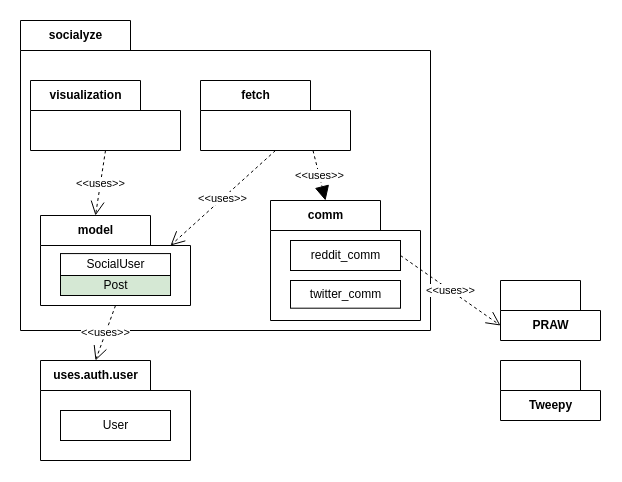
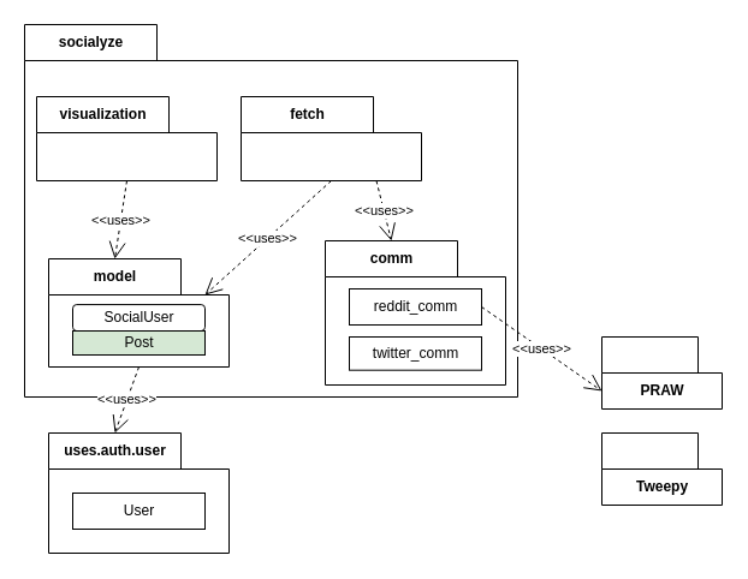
  <mxCell id="0" />
  <mxCell id="1" parent="0" />
  <mxCell id="2" value="socialyze" style="shape=folder;fontStyle=1;tabWidth=110;tabHeight=30;tabPosition=left;html=1;boundedLbl=1;labelInHeader=1;" vertex="1" parent="1"><mxGeometry x="20" y="20" width="410" height="310" as="geometry" /></mxCell>
  <mxCell id="3" value="comm" style="shape=folder;fontStyle=1;tabWidth=110;tabHeight=30;tabPosition=left;html=1;boundedLbl=1;labelInHeader=1;" vertex="1" parent="1"><mxGeometry x="270" y="200" width="150" height="120" as="geometry" /></mxCell>
  <mxCell id="4" value="reddit_comm" style="html=1;" vertex="1" parent="3"><mxGeometry width="110" height="30" relative="1" as="geometry"><mxPoint x="20" y="40" as="offset" /></mxGeometry></mxCell>
  <mxCell id="5" value="twitter_comm" style="html=1;" vertex="1" parent="3"><mxGeometry x="20" y="79.996" width="110" height="27.692" as="geometry" /></mxCell>
  <mxCell id="6" value="PRAW" style="shape=folder;fontStyle=1;tabWidth=80;tabHeight=30;tabPosition=left;html=1;boundedLbl=1;" vertex="1" parent="1"><mxGeometry x="500" y="280" width="100" height="60" as="geometry" /></mxCell>
  <mxCell id="7" value="Tweepy" style="shape=folder;fontStyle=1;tabWidth=80;tabHeight=30;tabPosition=left;html=1;boundedLbl=1;" vertex="1" parent="1"><mxGeometry x="500" y="360" width="100" height="60" as="geometry" /></mxCell>
  <mxCell id="8" value="&amp;lt;&amp;lt;uses&amp;gt;&amp;gt;" style="endArrow=open;endSize=12;dashed=1;html=1;entryX=0;entryY=0;entryDx=0;entryDy=45;entryPerimeter=0;exitX=1;exitY=0.5;exitDx=0;exitDy=0;" edge="1" parent="1" source="4" target="6"><mxGeometry width="160" relative="1" as="geometry"><mxPoint x="270" y="220" as="sourcePoint" /><mxPoint x="430" y="220" as="targetPoint" /></mxGeometry></mxCell>
  <mxCell id="9" value="model" style="shape=folder;fontStyle=1;tabWidth=110;tabHeight=30;tabPosition=left;html=1;boundedLbl=1;labelInHeader=1;" vertex="1" parent="1"><mxGeometry x="40" y="215" width="150" height="90" as="geometry" /></mxCell>
- <mxCell id="10" value="SocialUser" style="html=1;" vertex="1" parent="9"><mxGeometry x="20" y="38.08" width="110" height="21.92" as="geometry" /></mxCell>
+ <mxCell id="10" value="SocialUser" style="html=1;rounded=1;" vertex="1" parent="9"><mxGeometry x="20" y="38.08" width="110" height="21.92" as="geometry" /></mxCell>
  <mxCell id="11" value="Post" style="html=1;fillColor=#d5e8d4;" vertex="1" parent="9"><mxGeometry x="20" y="60" width="110" height="20" as="geometry" /></mxCell>
  <mxCell id="12" value="uses.auth.user" style="shape=folder;fontStyle=1;tabWidth=110;tabHeight=30;tabPosition=left;html=1;boundedLbl=1;labelInHeader=1;" vertex="1" parent="1"><mxGeometry x="40" y="360" width="150" height="100" as="geometry" /></mxCell>
  <mxCell id="13" value="User" style="html=1;" vertex="1" parent="12"><mxGeometry width="110" height="30" relative="1" as="geometry"><mxPoint x="20" y="50" as="offset" /></mxGeometry></mxCell>
  <mxCell id="14" value="&amp;lt;&amp;lt;uses&amp;gt;&amp;gt;" style="endArrow=open;endSize=12;dashed=1;html=1;exitX=0.5;exitY=1;exitDx=0;exitDy=0;exitPerimeter=0;entryX=0;entryY=0;entryDx=55;entryDy=0;entryPerimeter=0;" edge="1" parent="1" source="9" target="12"><mxGeometry width="160" relative="1" as="geometry"><mxPoint x="270" y="220" as="sourcePoint" /><mxPoint x="430" y="220" as="targetPoint" /></mxGeometry></mxCell>
  <mxCell id="15" value="fetch" style="shape=folder;fontStyle=1;tabWidth=110;tabHeight=30;tabPosition=left;html=1;boundedLbl=1;labelInHeader=1;" vertex="1" parent="1"><mxGeometry x="200" y="80" width="150" height="70" as="geometry" /></mxCell>
  <mxCell id="16" value="&amp;lt;&amp;lt;uses&amp;gt;&amp;gt;" style="endArrow=open;endSize=12;dashed=1;html=1;exitX=0.5;exitY=1;exitDx=0;exitDy=0;exitPerimeter=0;entryX=0;entryY=0;entryDx=130;entryDy=30;entryPerimeter=0;" edge="1" parent="1" source="15" target="9"><mxGeometry width="160" relative="1" as="geometry"><mxPoint x="310" y="400" as="sourcePoint" /><mxPoint x="240" y="350" as="targetPoint" /></mxGeometry></mxCell>
- <mxCell id="17" value="&amp;lt;&amp;lt;uses&amp;gt;&amp;gt;" style="endArrow=block;endSize=12;dashed=1;html=1;exitX=0.75;exitY=1;exitDx=0;exitDy=0;exitPerimeter=0;entryX=0;entryY=0;entryDx=55;entryDy=0;entryPerimeter=0;" edge="1" parent="1" source="15" target="3"><mxGeometry width="160" relative="1" as="geometry"><mxPoint x="125" y="160" as="sourcePoint" /><mxPoint x="105" y="225" as="targetPoint" /></mxGeometry></mxCell>
+ <mxCell id="17" value="&amp;lt;&amp;lt;uses&amp;gt;&amp;gt;" style="endArrow=open;endSize=12;dashed=1;html=1;exitX=0.75;exitY=1;exitDx=0;exitDy=0;exitPerimeter=0;entryX=0;entryY=0;entryDx=55;entryDy=0;entryPerimeter=0;" edge="1" parent="1" source="15" target="3"><mxGeometry width="160" relative="1" as="geometry"><mxPoint x="125" y="160" as="sourcePoint" /><mxPoint x="105" y="225" as="targetPoint" /></mxGeometry></mxCell>
  <mxCell id="18" value="visualization" style="shape=folder;fontStyle=1;tabWidth=110;tabHeight=30;tabPosition=left;html=1;boundedLbl=1;labelInHeader=1;" vertex="1" parent="1"><mxGeometry x="30" y="80" width="150" height="70" as="geometry" /></mxCell>
  <mxCell id="19" value="&amp;lt;&amp;lt;uses&amp;gt;&amp;gt;" style="endArrow=open;endSize=12;dashed=1;html=1;exitX=0.5;exitY=1;exitDx=0;exitDy=0;exitPerimeter=0;entryX=0;entryY=0;entryDx=55;entryDy=0;entryPerimeter=0;" edge="1" parent="1" source="18" target="9"><mxGeometry width="160" relative="1" as="geometry"><mxPoint x="285" y="160" as="sourcePoint" /><mxPoint x="180" y="255" as="targetPoint" /></mxGeometry></mxCell>
